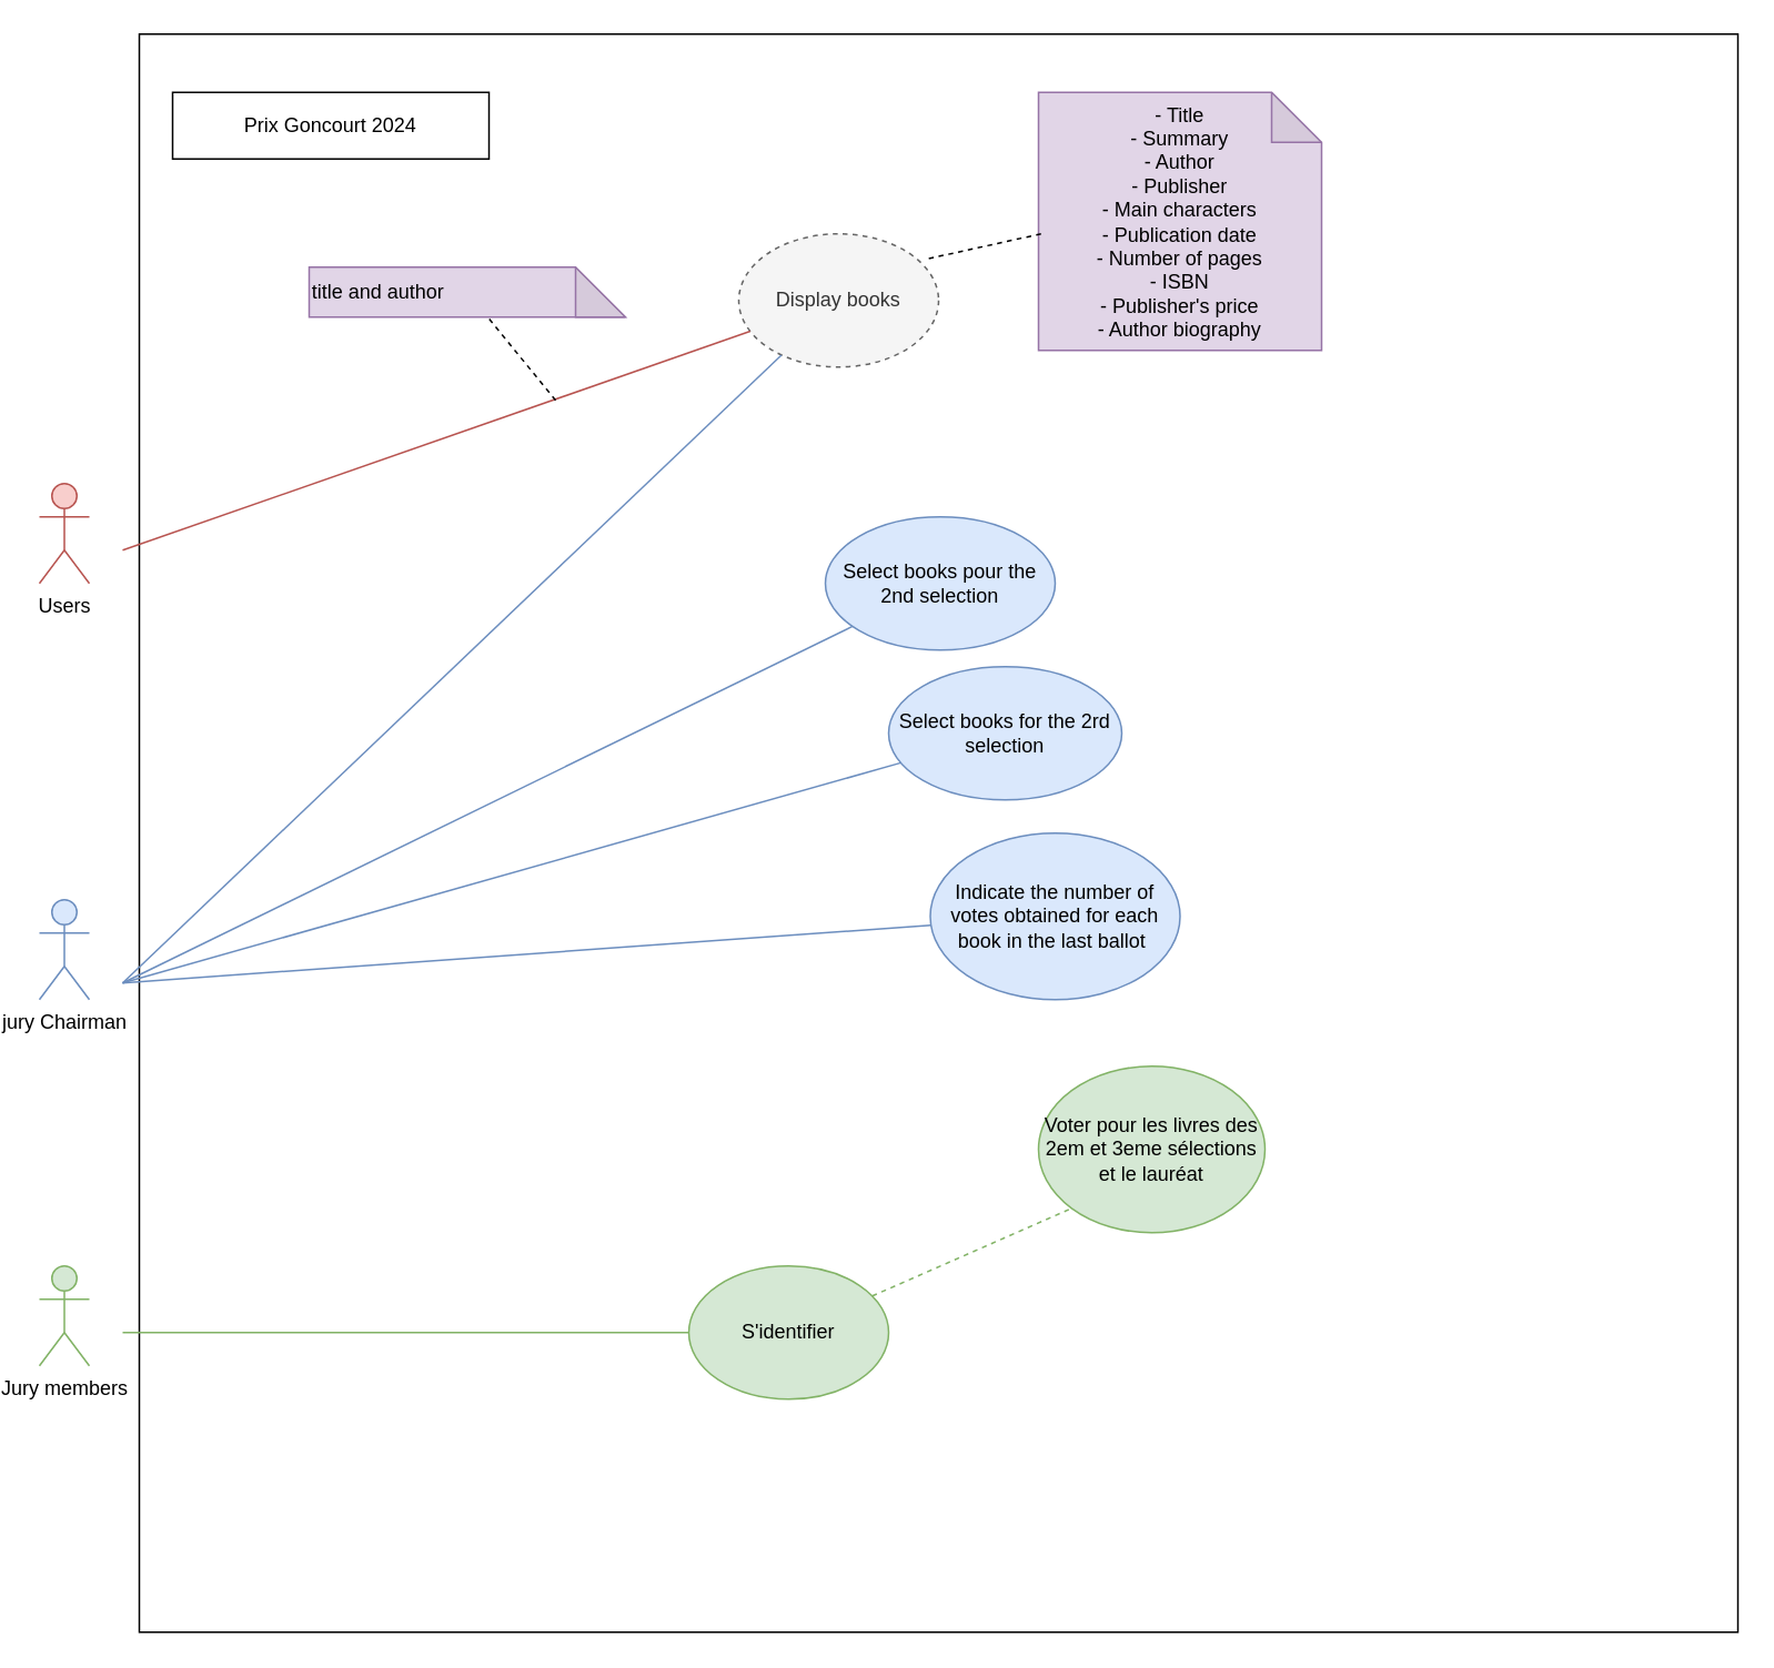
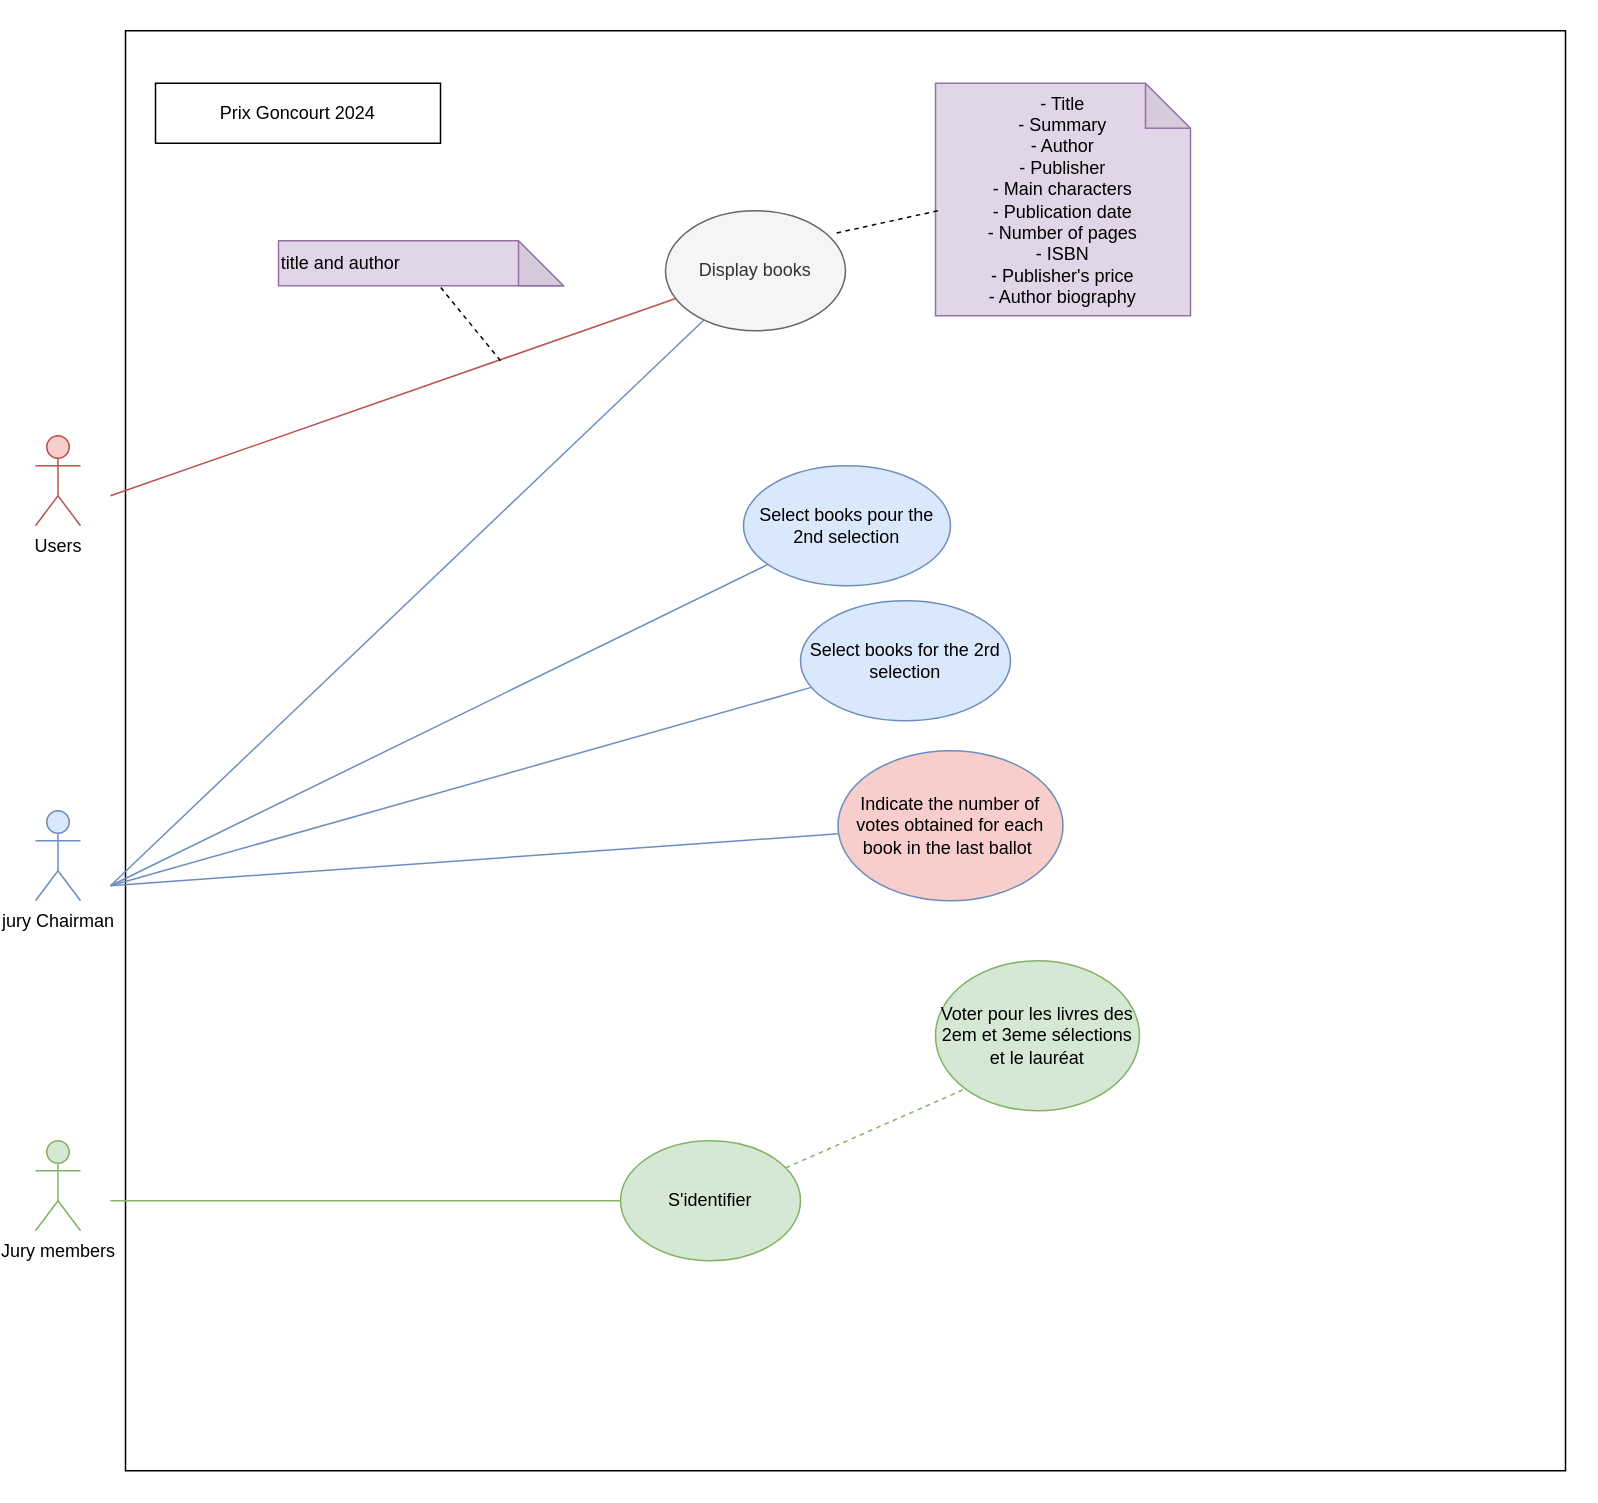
  <mxCell id="0" />
  <mxCell id="1" parent="0" />
  <mxCell id="2" value="" style="whiteSpace=wrap;html=1;aspect=fixed;horizontal=1;movable=1;resizable=1;rotatable=1;deletable=1;editable=1;locked=0;connectable=1;" parent="1" vertex="1"><mxGeometry x="80" y="20" width="960" height="960" as="geometry" /></mxCell>
  <mxCell id="3" value="Prix Goncourt 2024" style="rounded=0;whiteSpace=wrap;html=1;" parent="1" vertex="1"><mxGeometry x="100" y="55" width="190" height="40" as="geometry" /></mxCell>
  <mxCell id="4" value="Users" style="shape=umlActor;verticalLabelPosition=bottom;verticalAlign=top;html=1;outlineConnect=0;fillColor=#f8cecc;strokeColor=#b85450;" parent="1" vertex="1"><mxGeometry x="20" y="290" width="30" height="60" as="geometry" /></mxCell>
  <mxCell id="5" value="jury Chairman" style="shape=umlActor;verticalLabelPosition=bottom;verticalAlign=top;html=1;outlineConnect=0;fillColor=#dae8fc;strokeColor=#6c8ebf;align=center;" parent="1" vertex="1"><mxGeometry x="20" y="540" width="30" height="60" as="geometry" /></mxCell>
  <mxCell id="6" value="Jury members" style="shape=umlActor;verticalLabelPosition=bottom;verticalAlign=top;html=1;outlineConnect=0;fillColor=#d5e8d4;strokeColor=#82b366;" parent="1" vertex="1"><mxGeometry x="20" y="760" width="30" height="60" as="geometry" /></mxCell>
- <mxCell id="7" value="Display books" style="ellipse;whiteSpace=wrap;html=1;fillColor=#f5f5f5;strokeColor=#666666;fontColor=#333333;dashed=1;" parent="1" vertex="1"><mxGeometry x="440" y="140" width="120" height="80" as="geometry" /></mxCell>
+ <mxCell id="7" value="Display books" style="ellipse;whiteSpace=wrap;html=1;fillColor=#f5f5f5;strokeColor=#666666;fontColor=#333333;" parent="1" vertex="1"><mxGeometry x="440" y="140" width="120" height="80" as="geometry" /></mxCell>
  <mxCell id="8" value="S'identifier" style="ellipse;whiteSpace=wrap;html=1;fillColor=#d5e8d4;strokeColor=#82b366;" parent="1" vertex="1"><mxGeometry x="410" y="760" width="120" height="80" as="geometry" /></mxCell>
  <mxCell id="9" value="" style="endArrow=none;html=1;rounded=0;fillColor=#f8cecc;strokeColor=#b85450;" parent="1" target="7" edge="1"><mxGeometry width="50" height="50" relative="1" as="geometry"><mxPoint x="70" y="330" as="sourcePoint" /><mxPoint x="440" y="550" as="targetPoint" /></mxGeometry></mxCell>
  <mxCell id="10" value="" style="endArrow=none;html=1;rounded=0;fillColor=#d5e8d4;strokeColor=#82b366;" parent="1" source="8" edge="1"><mxGeometry width="50" height="50" relative="1" as="geometry"><mxPoint x="390" y="680" as="sourcePoint" /><mxPoint x="70" y="800" as="targetPoint" /></mxGeometry></mxCell>
  <mxCell id="11" value="Voter pour les livres des 2em et 3eme sélections et le lauréat" style="ellipse;whiteSpace=wrap;html=1;fillColor=#d5e8d4;strokeColor=#82b366;" parent="1" vertex="1"><mxGeometry x="620" y="640" width="136" height="100" as="geometry" /></mxCell>
  <mxCell id="12" value="" style="endArrow=none;html=1;rounded=0;entryX=0;entryY=1;entryDx=0;entryDy=0;fillColor=#d5e8d4;strokeColor=#82b366;dashed=1;" parent="1" target="11" edge="1" source="8"><mxGeometry width="50" height="50" relative="1" as="geometry"><mxPoint x="70" y="800" as="sourcePoint" /><mxPoint x="440" y="670" as="targetPoint" /></mxGeometry></mxCell>
  <mxCell id="13" value="title and author" style="shape=note;whiteSpace=wrap;html=1;backgroundOutline=1;darkOpacity=0.05;fillColor=#e1d5e7;strokeColor=#9673a6;align=left;" parent="1" vertex="1"><mxGeometry x="182" y="160" width="190" height="30" as="geometry" /></mxCell>
  <mxCell id="14" value="" style="endArrow=none;dashed=1;html=1;rounded=0;" parent="1" target="13" edge="1"><mxGeometry width="50" height="50" relative="1" as="geometry"><mxPoint x="330" y="240" as="sourcePoint" /><mxPoint x="410" y="620" as="targetPoint" /></mxGeometry></mxCell>
  <mxCell id="15" value="Select books pour the 2nd selection" style="ellipse;whiteSpace=wrap;html=1;fillColor=#dae8fc;strokeColor=#6c8ebf;" parent="1" vertex="1"><mxGeometry x="492" y="310" width="138" height="80" as="geometry" /></mxCell>
  <mxCell id="16" value="" style="endArrow=none;html=1;rounded=0;fillColor=#dae8fc;strokeColor=#6c8ebf;" parent="1" target="15" edge="1"><mxGeometry width="50" height="50" relative="1" as="geometry"><mxPoint x="70" y="590" as="sourcePoint" /><mxPoint x="410" y="450" as="targetPoint" /></mxGeometry></mxCell>
  <mxCell id="17" value="" style="endArrow=none;html=1;rounded=0;fillColor=#dae8fc;strokeColor=#6c8ebf;" edge="1" parent="1" target="18"><mxGeometry width="50" height="50" relative="1" as="geometry"><mxPoint x="70" y="590" as="sourcePoint" /><mxPoint x="522" y="390" as="targetPoint" /></mxGeometry></mxCell>
  <mxCell id="18" value="Select books for the 2rd selection" style="ellipse;whiteSpace=wrap;html=1;fillColor=#dae8fc;strokeColor=#6c8ebf;" vertex="1" parent="1"><mxGeometry x="530" y="400" width="140" height="80" as="geometry" /></mxCell>
- <mxCell id="19" value="Indicate the number of votes obtained for each book in the last ballot&amp;nbsp;" style="ellipse;whiteSpace=wrap;html=1;fillColor=#dae8fc;strokeColor=#6c8ebf;" vertex="1" parent="1"><mxGeometry x="555" y="500" width="150" height="100" as="geometry" /></mxCell>
+ <mxCell id="19" value="Indicate the number of votes obtained for each book in the last ballot&amp;nbsp;" style="ellipse;whiteSpace=wrap;html=1;fillColor=#f8cecc;strokeColor=#6c8ebf;" vertex="1" parent="1"><mxGeometry x="555" y="500" width="150" height="100" as="geometry" /></mxCell>
  <mxCell id="20" value="" style="endArrow=none;html=1;rounded=0;fillColor=#dae8fc;strokeColor=#6c8ebf;" edge="1" parent="1" target="19"><mxGeometry width="50" height="50" relative="1" as="geometry"><mxPoint x="70" y="590" as="sourcePoint" /><mxPoint x="531" y="513" as="targetPoint" /></mxGeometry></mxCell>
  <mxCell id="21" value="- Title&lt;br&gt;- Summary&lt;div&gt;- Author&lt;/div&gt;&lt;div&gt;- Publisher&lt;/div&gt;&lt;div&gt;- Main characters&lt;/div&gt;&lt;div&gt;- Publication date&lt;/div&gt;&lt;div&gt;- Number of pages&lt;/div&gt;&lt;div&gt;- ISBN&lt;/div&gt;&lt;div&gt;- Publisher's price&lt;/div&gt;&lt;div&gt;- Author biography&lt;/div&gt;" style="shape=note;whiteSpace=wrap;html=1;backgroundOutline=1;darkOpacity=0.05;fillColor=#e1d5e7;strokeColor=#9673a6;" vertex="1" parent="1"><mxGeometry x="620" y="55" width="170" height="155" as="geometry" /></mxCell>
  <mxCell id="22" value="" style="endArrow=none;dashed=1;html=1;rounded=0;entryX=0.928;entryY=0.193;entryDx=0;entryDy=0;entryPerimeter=0;" edge="1" parent="1" target="7"><mxGeometry width="50" height="50" relative="1" as="geometry"><mxPoint x="621.5" y="140" as="sourcePoint" /><mxPoint x="482.5" y="163" as="targetPoint" /><Array as="points" /></mxGeometry></mxCell>
  <mxCell id="23" value="" style="endArrow=none;html=1;rounded=0;fillColor=#dae8fc;strokeColor=#6c8ebf;" edge="1" parent="1" target="7"><mxGeometry width="50" height="50" relative="1" as="geometry"><mxPoint x="70" y="590" as="sourcePoint" /><mxPoint x="518" y="386" as="targetPoint" /></mxGeometry></mxCell>
